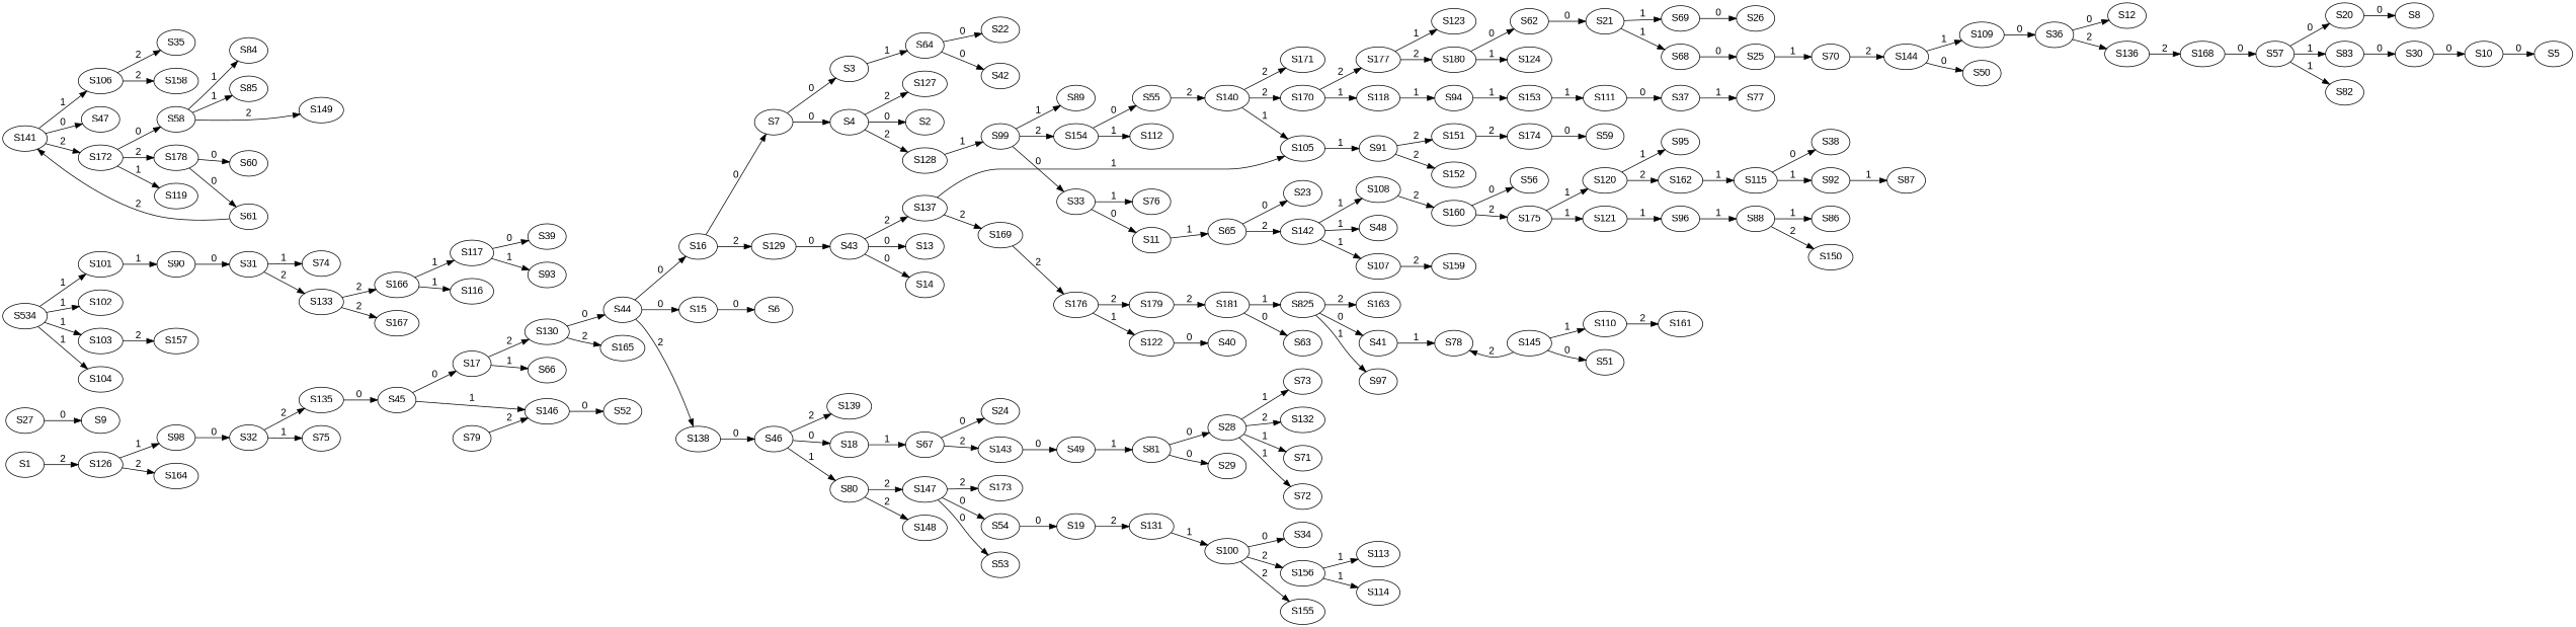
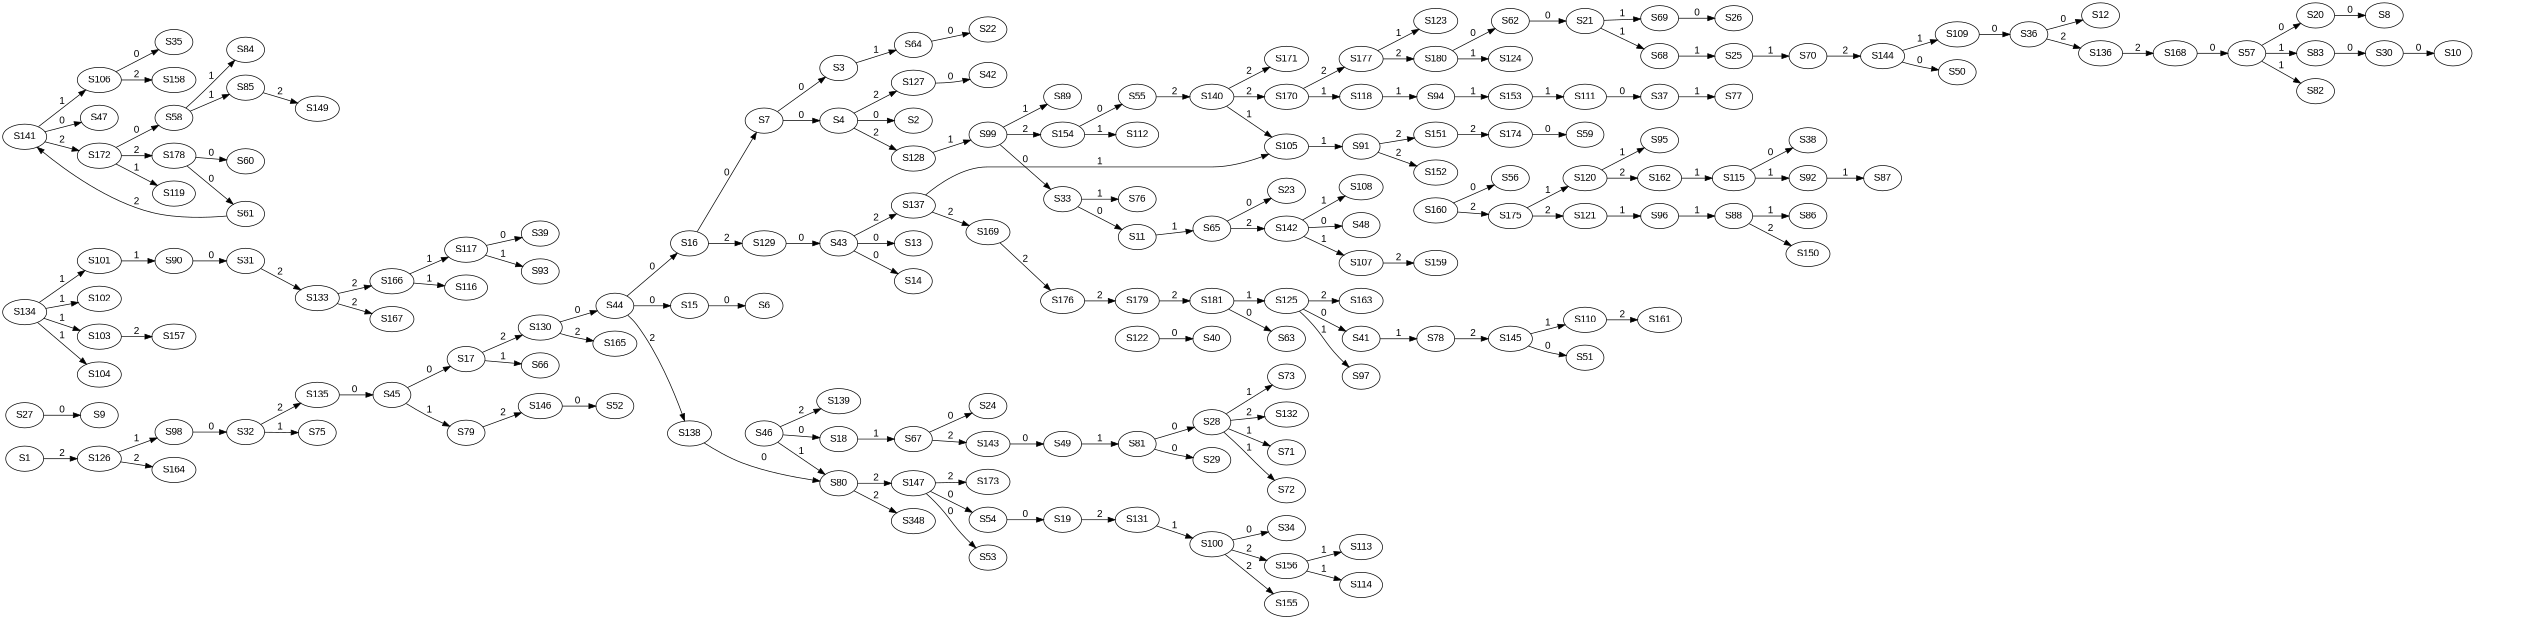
  strict digraph {
    fontname="Liberation Sans"
    rankdir=LR
    node [fontname="Liberation Sans"]
    edge [fontname="Liberation Sans"]
    S4
    S2
    S127
    S128
    S42
    S99
    S7
    S3
    S64
    S22
    S10
-   S5
    S15
    S6
    S16
    S129
    S43
    S20
    S8
    S27
    S9
    S30
    S33
    S11
    S76
    S65
    S23
    S142
    S36
    S12
    S136
    S168
    S13
    S14
    S137
    S105
    S169
    S44
    S138
    S46
    S45
    S17
    S79
    S130
    S66
    S146
    S165
    S18
    S80
    S139
    S67
    S147
-   S148
+   S148 [label=S348]
    S24
    S143
    S54
    S19
    S131
    S100
    S57
    S83
    S82
    S62
    S21
    S68
    S69
    S25
    S26
    S48
    S107
    S108
    S49
    S70
    S144
    S52
    S81
    S28
    S29
    S71
    S72
    S73
    S132
    S90
    S31
-   S74
    S133
-   S134 [label=S534]
+   S134
    S101
    S102
    S103
    S104
    S166
    S167
    S98
    S32
    S135
    S75
    S154
    S89
    S55
    S112
    S34
    S156
    S155
    S113
    S114
    S106
    S35
    S158
    S109
    S111
    S37
    S77
    S115
    S38
    S92
    S87
    S117
    S39
    S93
    S122
    S40
-   S125 [label=S825]
+   S125
    S41
    S97
    S163
    S78
    S145
    S141
    S47
    S172
    S58
    S178
    S119
    S159
    S160
    S50
    S51
    S110
    S161
    S53
    S173
    S140
    S170
    S171
    S56
    S175
    S120
    S121
    S84
    S85
    S60
    S61
    S149
    S174
    S59
    S180
    S124
    S181
    S63
    S88
    S86
    S150
    S96
    S91
    S151
    S152
    S118
    S94
    S153
    S95
    S162
    S126
    S164
    S157
    S176
    S116
    S177
    S123
    S179
    S1
    S4 -> S2 [label=0]
    S4 -> S127 [label=2]
    S4 -> S128 [label=2]
-   S64 -> S42 [label=0]
+   S127 -> S42 [label=0]
    S128 -> S99 [label=1]
    S99 -> S33 [label=0]
    S99 -> S154 [label=2]
    S99 -> S89 [label=1]
    S7 -> S4 [label=0]
    S7 -> S3 [label=0]
    S3 -> S64 [label=1]
    S64 -> S22 [label=0]
-   S10 -> S5 [label=0]
    S15 -> S6 [label=0]
    S16 -> S7 [label=0]
    S16 -> S129 [label=2]
    S129 -> S43 [label=0]
    S43 -> S13 [label=0]
    S43 -> S14 [label=0]
    S43 -> S137 [label=2]
    S20 -> S8 [label=0]
    S27 -> S9 [label=0]
    S30 -> S10 [label=0]
    S33 -> S11 [label=0]
    S33 -> S76 [label=1]
    S11 -> S65 [label=1]
    S65 -> S23 [label=0]
    S65 -> S142 [label=2]
-   S142 -> S48 [label=1]
+   S142 -> S48 [label=0]
    S142 -> S107 [label=1]
    S142 -> S108 [label=1]
    S36 -> S12 [label=0]
    S36 -> S136 [label=2]
    S136 -> S168 [label=2]
    S168 -> S57 [label=0]
    S137 -> S105 [label=1]
    S137 -> S169 [label=2]
    S105 -> S91 [label=1]
    S169 -> S176 [label=2]
    S44 -> S15 [label=0]
    S44 -> S16 [label=0]
    S44 -> S138 [label=2]
-   S138 -> S46 [label=0]
+   S138 -> S80 [label=0]
    S46 -> S18 [label=0]
    S46 -> S80 [label=1]
    S46 -> S139 [label=2]
    S45 -> S17 [label=0]
-   S45 -> S146 [label=1]
+   S45 -> S79 [label=1]
    S17 -> S130 [label=2]
    S17 -> S66 [label=1]
    S79 -> S146 [label=2]
    S130 -> S44 [label=0]
    S130 -> S165 [label=2]
    S146 -> S52 [label=0]
    S18 -> S67 [label=1]
    S80 -> S147 [label=2]
    S80 -> S148 [label=2]
    S67 -> S24 [label=0]
    S67 -> S143 [label=2]
    S147 -> S54 [label=0]
    S147 -> S53 [label=0]
    S147 -> S173 [label=2]
    S143 -> S49 [label=0]
    S54 -> S19 [label=0]
    S19 -> S131 [label=2]
    S131 -> S100 [label=1]
    S100 -> S34 [label=0]
    S100 -> S156 [label=2]
    S100 -> S155 [label=2]
    S57 -> S20 [label=0]
    S57 -> S83 [label=1]
    S57 -> S82 [label=1]
    S83 -> S30 [label=0]
    S62 -> S21 [label=0]
    S21 -> S68 [label=1]
    S21 -> S69 [label=1]
-   S68 -> S25 [label=0]
+   S68 -> S25 [label=1]
    S69 -> S26 [label=0]
    S25 -> S70 [label=1]
    S107 -> S159 [label=2]
-   S108 -> S160 [label=2]
    S49 -> S81 [label=1]
    S70 -> S144 [label=2]
    S144 -> S109 [label=1]
    S144 -> S50 [label=0]
    S81 -> S28 [label=0]
    S81 -> S29 [label=0]
    S28 -> S71 [label=1]
    S28 -> S72 [label=1]
    S28 -> S73 [label=1]
    S28 -> S132 [label=2]
    S90 -> S31 [label=0]
-   S31 -> S74 [label=1]
    S31 -> S133 [label=2]
    S133 -> S166 [label=2]
    S133 -> S167 [label=2]
    S134 -> S101 [label=1]
    S134 -> S102 [label=1]
    S134 -> S103 [label=1]
    S134 -> S104 [label=1]
    S101 -> S90 [label=1]
    S103 -> S157 [label=2]
    S166 -> S117 [label=1]
    S166 -> S116 [label=1]
    S98 -> S32 [label=0]
    S32 -> S135 [label=2]
    S32 -> S75 [label=1]
    S135 -> S45 [label=0]
    S154 -> S55 [label=0]
    S154 -> S112 [label=1]
    S55 -> S140 [label=2]
    S156 -> S113 [label=1]
    S156 -> S114 [label=1]
-   S106 -> S35 [label=2]
+   S106 -> S35 [label=0]
    S106 -> S158 [label=2]
    S109 -> S36 [label=0]
    S111 -> S37 [label=0]
    S37 -> S77 [label=1]
    S115 -> S38 [label=0]
    S115 -> S92 [label=1]
    S92 -> S87 [label=1]
    S117 -> S39 [label=0]
    S117 -> S93 [label=1]
    S122 -> S40 [label=0]
    S125 -> S41 [label=0]
    S125 -> S97 [label=1]
    S125 -> S163 [label=2]
    S41 -> S78 [label=1]
-   S145 -> S78 [label=2]
+   S78 -> S145 [label=2]
    S145 -> S51 [label=0]
    S145 -> S110 [label=1]
    S141 -> S106 [label=1]
    S141 -> S47 [label=0]
    S141 -> S172 [label=2]
    S172 -> S58 [label=0]
    S172 -> S178 [label=2]
    S172 -> S119 [label=1]
    S58 -> S84 [label=1]
    S58 -> S85 [label=1]
    S178 -> S60 [label=0]
    S178 -> S61 [label=0]
    S160 -> S56 [label=0]
    S160 -> S175 [label=2]
    S110 -> S161 [label=2]
    S140 -> S105 [label=1]
    S140 -> S170 [label=2]
    S140 -> S171 [label=2]
    S170 -> S118 [label=1]
    S170 -> S177 [label=2]
    S175 -> S120 [label=1]
-   S175 -> S121 [label=1]
+   S175 -> S121 [label=2]
    S120 -> S95 [label=1]
    S120 -> S162 [label=2]
    S121 -> S96 [label=1]
-   S58 -> S149 [label=2]
+   S85 -> S149 [label=2]
    S61 -> S141 [label=2]
    S174 -> S59 [label=0]
    S180 -> S62 [label=0]
    S180 -> S124 [label=1]
    S181 -> S125 [label=1]
    S181 -> S63 [label=0]
    S88 -> S86 [label=1]
    S88 -> S150 [label=2]
    S96 -> S88 [label=1]
    S91 -> S151 [label=2]
    S91 -> S152 [label=2]
    S151 -> S174 [label=2]
    S118 -> S94 [label=1]
    S94 -> S153 [label=1]
    S153 -> S111 [label=1]
    S162 -> S115 [label=1]
    S126 -> S98 [label=1]
    S126 -> S164 [label=2]
-   S176 -> S122 [label=1]
    S176 -> S179 [label=2]
    S177 -> S180 [label=2]
    S177 -> S123 [label=1]
    S179 -> S181 [label=2]
    S1 -> S126 [label=2]
  }
